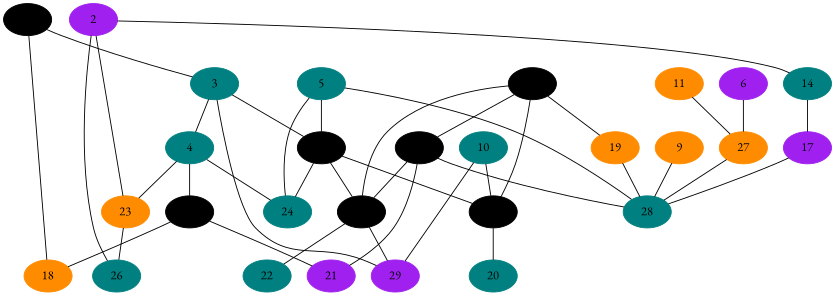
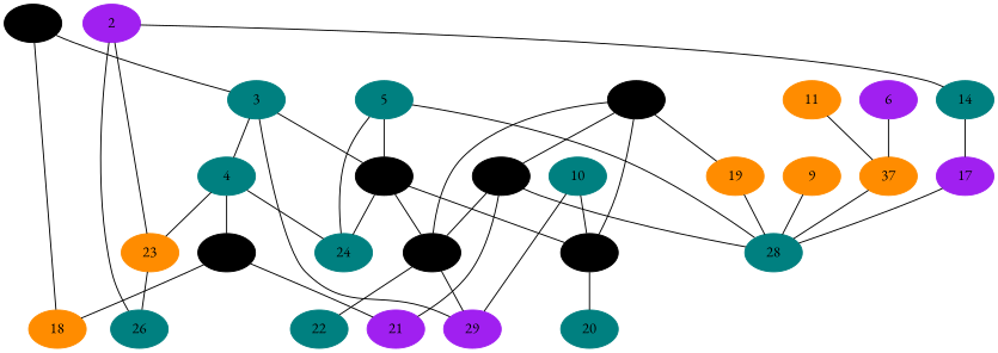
  graph {
    fontname="EB Garamond"
    node [color=teal fontname="EB Garamond" style=filled]
    edge [fontname="EB Garamond" weight=1.0]
    1 [color=black]
    3
    18 [color=darkorange]
    4
    8 [color=black]
    n6 [color=purple label=29]
    2 [color=purple]
    14
    23 [color=darkorange]
    26
    17 [color=purple]
    13 [color=black]
    24
    15 [color=black]
    16 [color=black]
    21 [color=purple]
    5
    28
    6 [color=purple]
-   27 [color=darkorange]
+   27 [color=darkorange label=37]
    7 [color=black]
    12 [color=black]
    19 [color=darkorange]
    22
    20
    9 [color=darkorange]
    10
    11 [color=darkorange]
    1 -- 3
    1 -- 18
    3 -- 4
    3 -- 8
    3 -- n6
    4 -- 23
    4 -- 13
    4 -- 24
    8 -- 24
    8 -- 15
    8 -- 16
    2 -- 14
    2 -- 23
    2 -- 26
    14 -- 17
    23 -- 26
    17 -- 28
    13 -- 18
    13 -- 21
    15 -- n6
    15 -- 22
    16 -- 20
    5 -- 8
    5 -- 24
    5 -- 28
    6 -- 27
    27 -- 28
    7 -- 15
    7 -- 16
    7 -- 12
    7 -- 19 [weight=2.0]
    12 -- 15
    12 -- 21
    12 -- 28
    19 -- 28
    9 -- 28
    10 -- n6
    10 -- 16
    11 -- 27
  }
